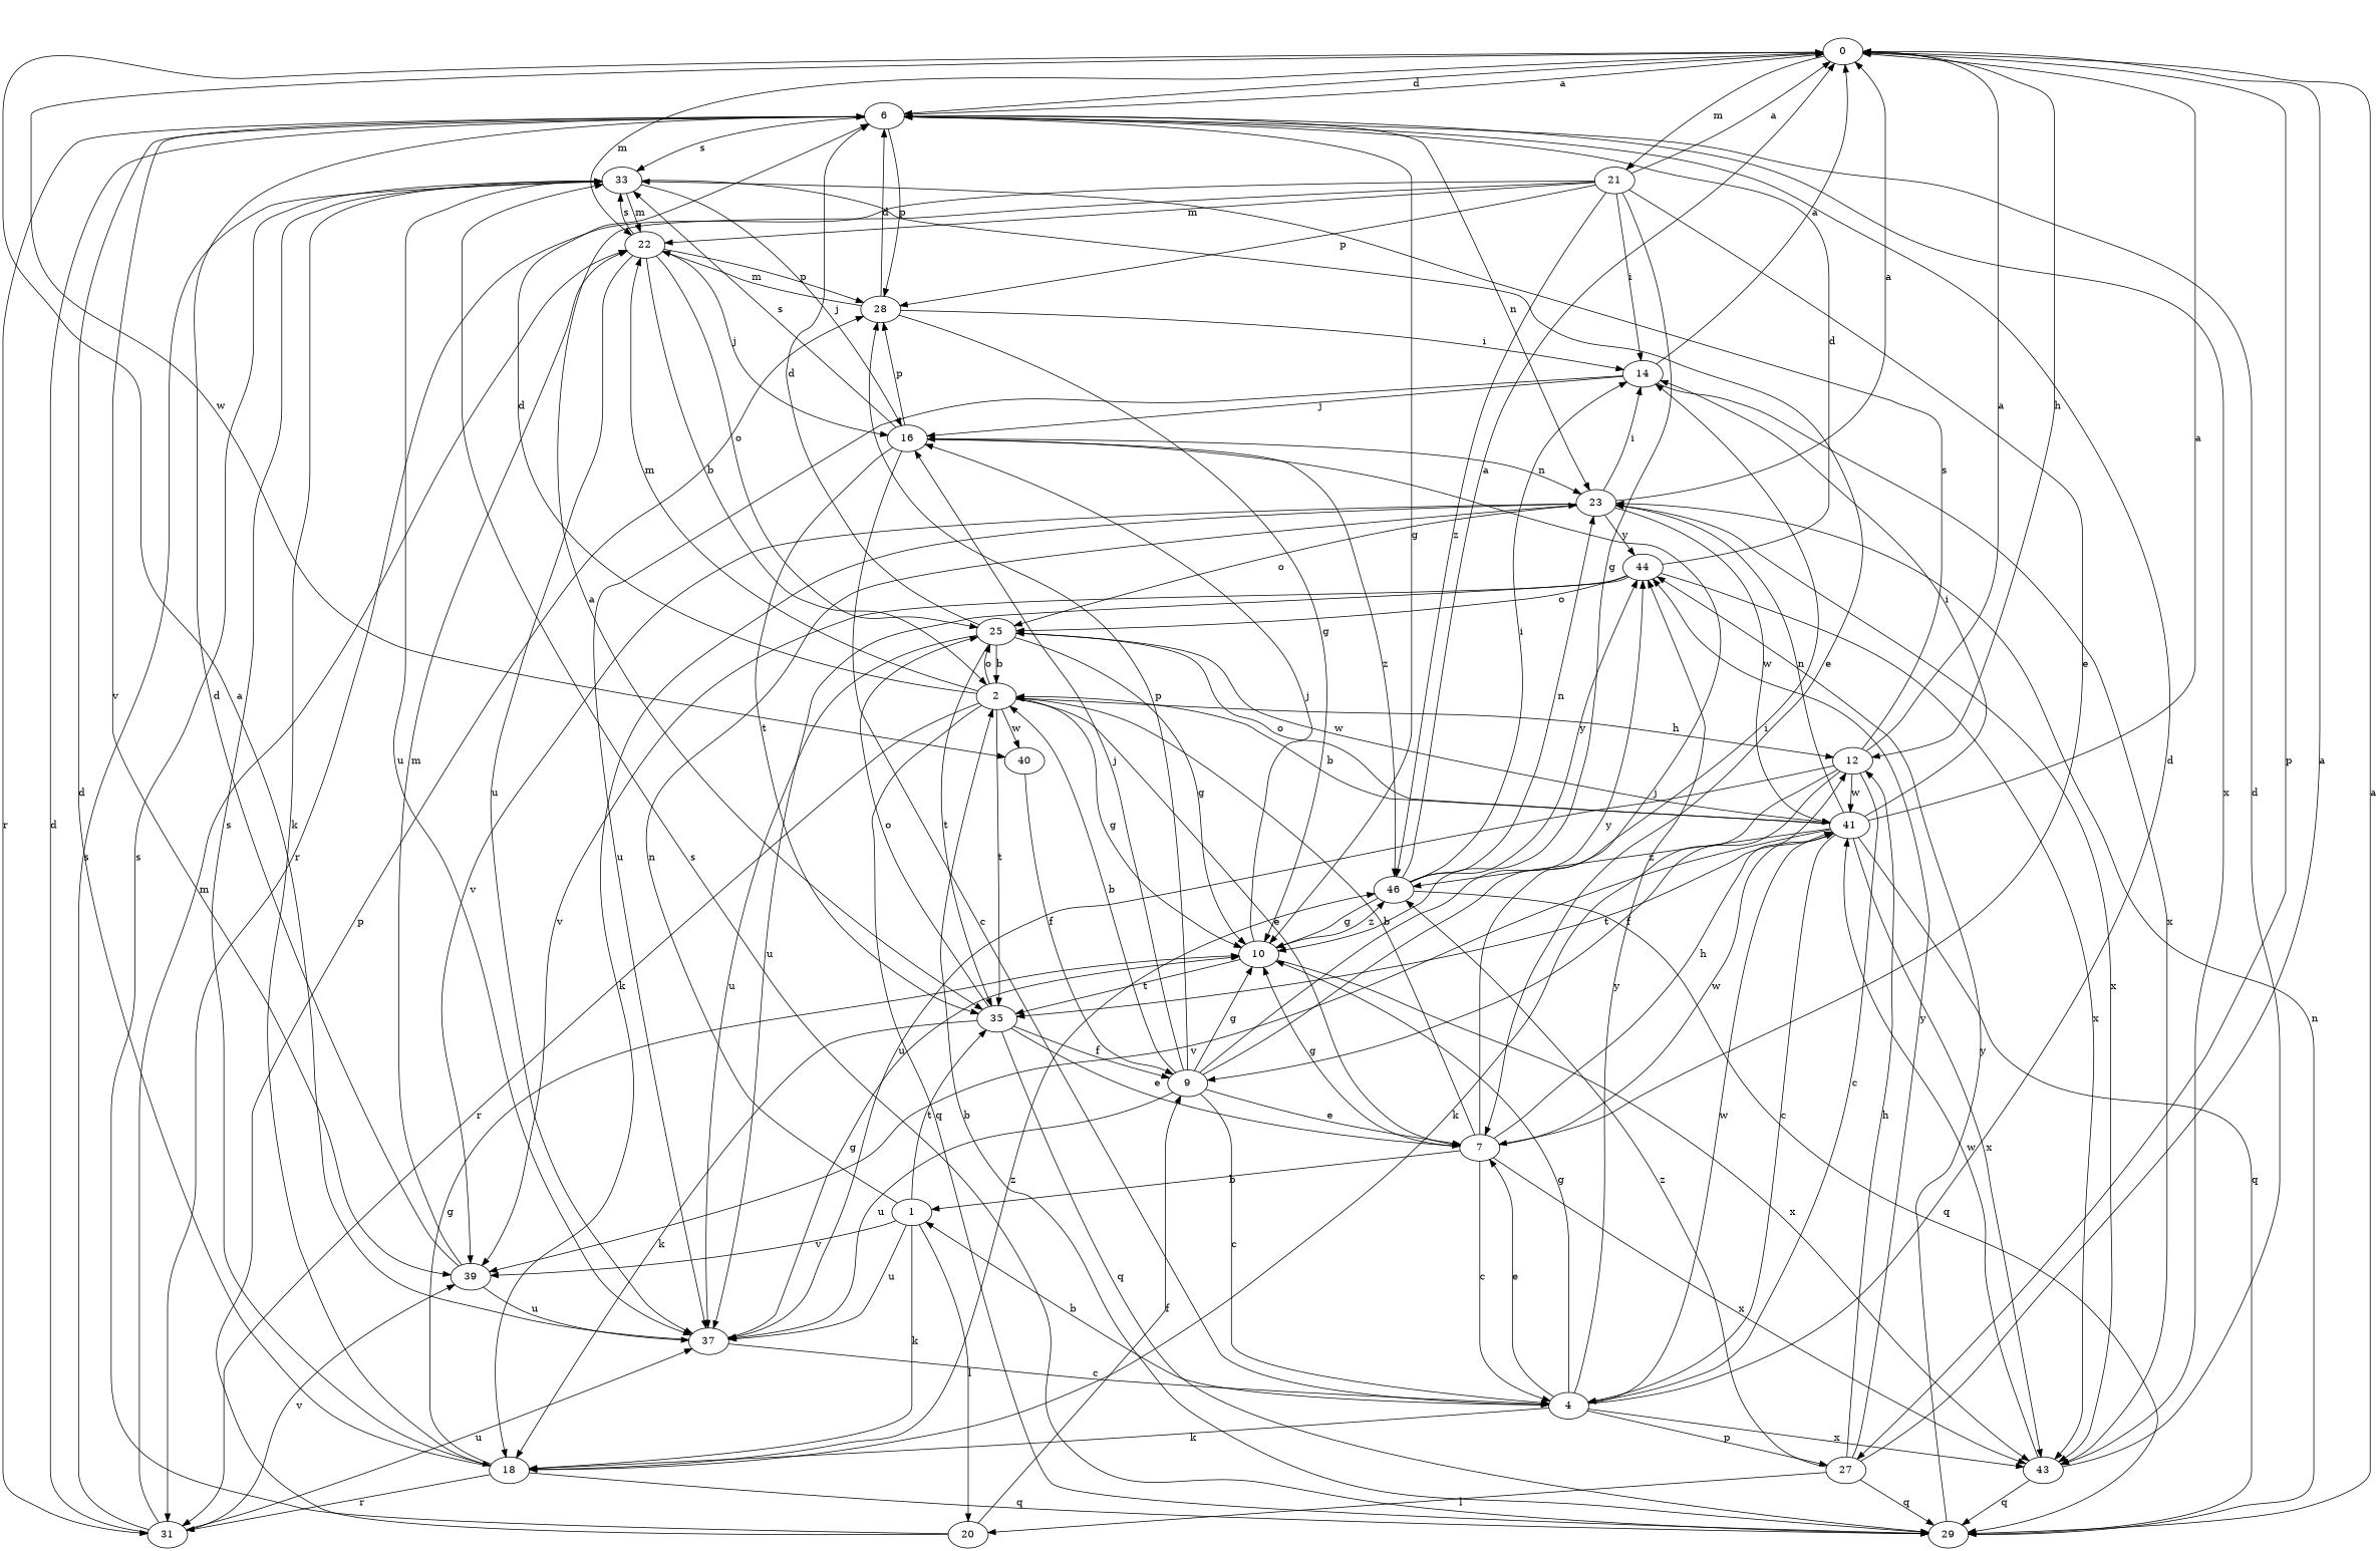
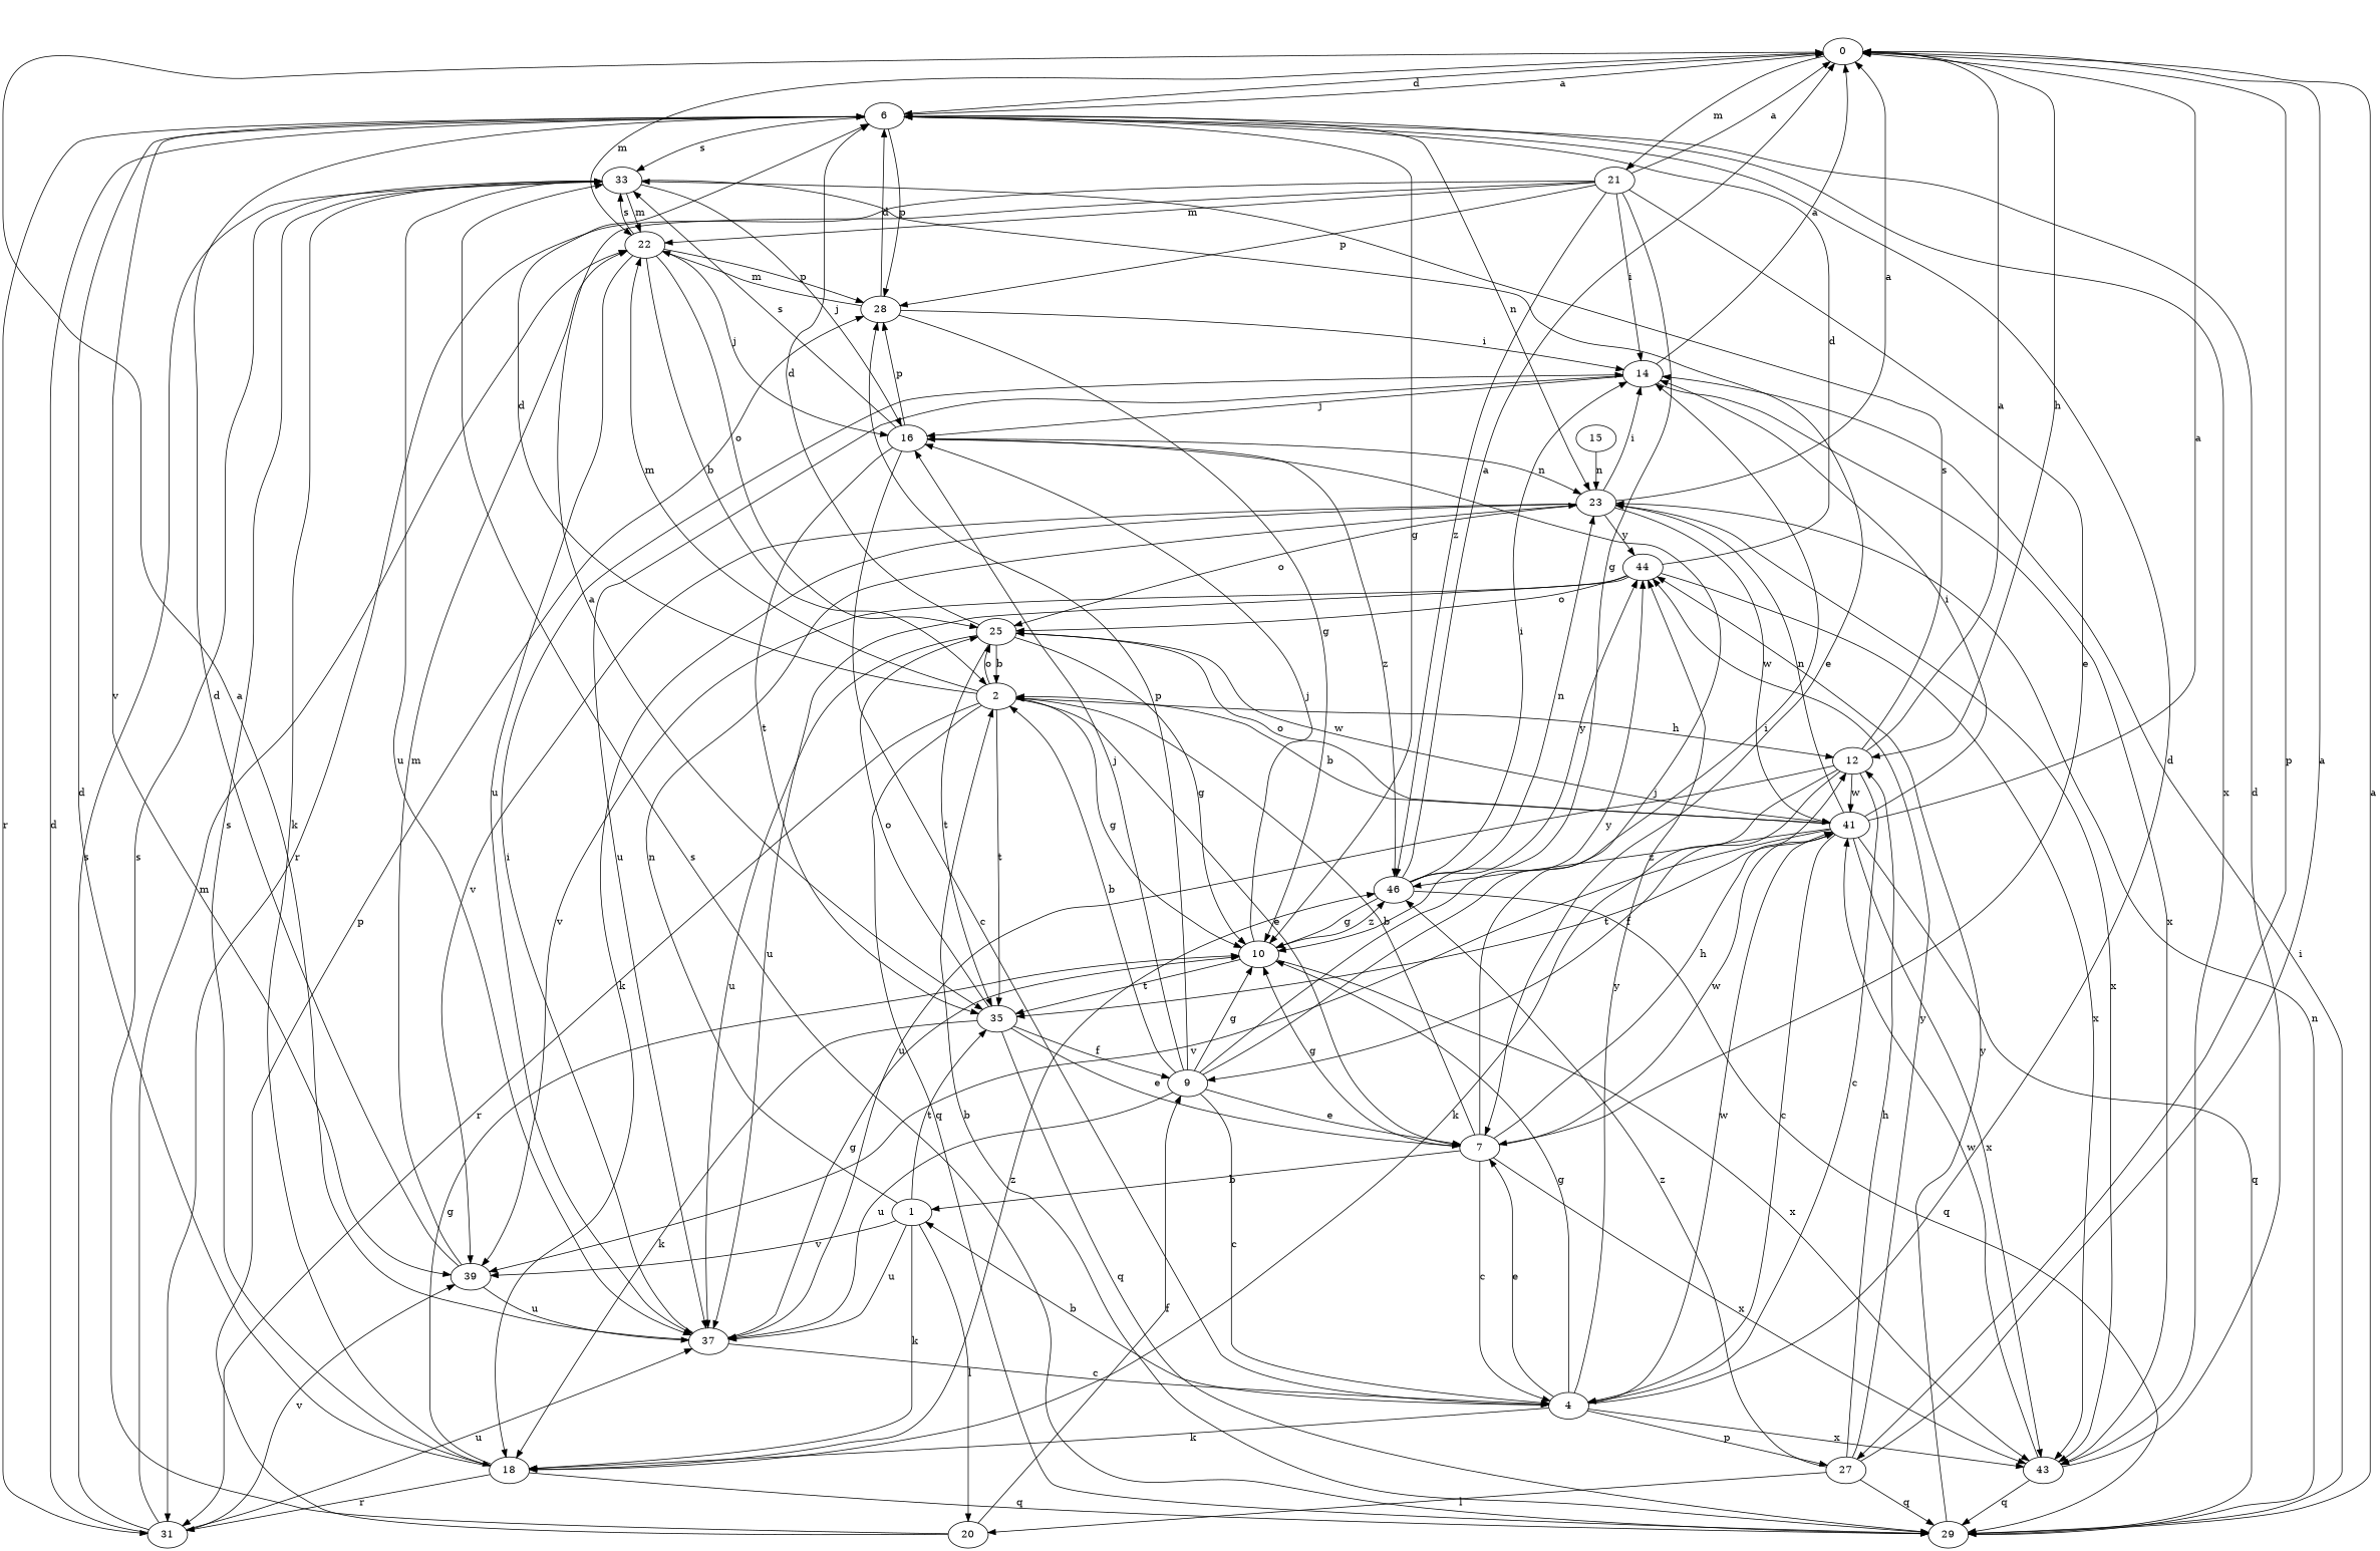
  strict digraph {
    0
    6
    12
    21
    22
    27
-   40
    23
    39
    10
    31
    43
    28
    33
    9
    18
    37
    4
    41
+   15
    35
    7
    14
    46
    2
    25
    16
    20
    29
    44
    1
    0 -> 6 [label=d]
    0 -> 12 [label=h]
    0 -> 21 [label=m]
    0 -> 22 [label=m]
    0 -> 27 [label=p]
-   0 -> 40 [label=w]
    6 -> 0 [label=a]
    6 -> 23 [label=n]
    6 -> 39 [label=v]
    6 -> 10 [label=g]
    6 -> 31 [label=r]
    6 -> 43 [label=x]
    6 -> 28 [label=p]
    6 -> 33 [label=s]
    12 -> 0 [label=a]
    12 -> 33 [label=s]
    12 -> 9 [label=f]
    12 -> 18 [label=k]
    12 -> 37 [label=u]
    12 -> 4 [label=c]
    12 -> 41 [label=w]
    21 -> 0 [label=a]
    21 -> 22 [label=m]
    21 -> 10 [label=g]
    21 -> 31 [label=r]
    21 -> 28 [label=p]
    21 -> 35 [label=a]
    21 -> 7 [label=e]
    21 -> 14 [label=i]
    21 -> 46 [label=z]
    22 -> 28 [label=p]
    22 -> 33 [label=s]
    22 -> 37 [label=u]
    22 -> 2 [label=b]
    22 -> 25 [label=o]
    22 -> 16 [label=j]
    27 -> 0 [label=a]
    27 -> 12 [label=h]
    27 -> 46 [label=z]
    27 -> 20 [label=l]
    27 -> 29 [label=q]
    27 -> 44 [label=y]
-   40 -> 9 [label=f]
    23 -> 0 [label=a]
    23 -> 39 [label=v]
    23 -> 43 [label=x]
    23 -> 18 [label=k]
    23 -> 41 [label=w]
    23 -> 14 [label=i]
    23 -> 25 [label=o]
    23 -> 44 [label=y]
    39 -> 6 [label=d]
    39 -> 22 [label=m]
    39 -> 37 [label=u]
    10 -> 43 [label=x]
    10 -> 35 [label=t]
    10 -> 46 [label=z]
    10 -> 16 [label=j]
    31 -> 6 [label=d]
    31 -> 22 [label=m]
    31 -> 39 [label=v]
    31 -> 33 [label=s]
    31 -> 37 [label=u]
    43 -> 6 [label=d]
    43 -> 41 [label=w]
    43 -> 29 [label=q]
    28 -> 6 [label=d]
    28 -> 22 [label=m]
    28 -> 10 [label=g]
    28 -> 14 [label=i]
    33 -> 22 [label=m]
    33 -> 18 [label=k]
    33 -> 37 [label=u]
    33 -> 7 [label=e]
    33 -> 16 [label=j]
    9 -> 10 [label=g]
    9 -> 28 [label=p]
    9 -> 37 [label=u]
    9 -> 4 [label=c]
    9 -> 7 [label=e]
    9 -> 14 [label=i]
    9 -> 2 [label=b]
    9 -> 16 [label=j]
    9 -> 44 [label=y]
    18 -> 6 [label=d]
    18 -> 10 [label=g]
    18 -> 31 [label=r]
    18 -> 33 [label=s]
    18 -> 46 [label=z]
    18 -> 29 [label=q]
    37 -> 0 [label=a]
    37 -> 10 [label=g]
    37 -> 4 [label=c]
+   37 -> 14 [label=i]
    4 -> 6 [label=d]
    4 -> 27 [label=p]
    4 -> 10 [label=g]
    4 -> 43 [label=x]
    4 -> 18 [label=k]
    4 -> 41 [label=w]
    4 -> 7 [label=e]
    4 -> 44 [label=y]
    4 -> 1 [label=b]
    41 -> 0 [label=a]
    41 -> 23 [label=n]
    41 -> 39 [label=v]
    41 -> 43 [label=x]
    41 -> 4 [label=c]
    41 -> 35 [label=t]
    41 -> 14 [label=i]
    41 -> 46 [label=z]
    41 -> 2 [label=b]
    41 -> 25 [label=o]
    41 -> 29 [label=q]
+   15 -> 23 [label=n]
    35 -> 9 [label=f]
    35 -> 18 [label=k]
    35 -> 7 [label=e]
    35 -> 25 [label=o]
    35 -> 29 [label=q]
    7 -> 12 [label=h]
    7 -> 10 [label=g]
    7 -> 43 [label=x]
    7 -> 4 [label=c]
    7 -> 41 [label=w]
    7 -> 2 [label=b]
    7 -> 16 [label=j]
    7 -> 1 [label=b]
    14 -> 0 [label=a]
    14 -> 43 [label=x]
    14 -> 37 [label=u]
    14 -> 16 [label=j]
    46 -> 0 [label=a]
    46 -> 23 [label=n]
    46 -> 10 [label=g]
    46 -> 14 [label=i]
    46 -> 29 [label=q]
    46 -> 44 [label=y]
    2 -> 6 [label=d]
    2 -> 12 [label=h]
    2 -> 22 [label=m]
-   2 -> 40 [label=w]
    2 -> 10 [label=g]
    2 -> 31 [label=r]
    2 -> 35 [label=t]
    2 -> 7 [label=e]
    2 -> 25 [label=o]
    2 -> 29 [label=q]
    25 -> 6 [label=d]
    25 -> 10 [label=g]
    25 -> 37 [label=u]
    25 -> 41 [label=w]
    25 -> 35 [label=t]
    25 -> 2 [label=b]
    16 -> 23 [label=n]
    16 -> 28 [label=p]
    16 -> 33 [label=s]
    16 -> 4 [label=c]
    16 -> 35 [label=t]
    16 -> 46 [label=z]
    20 -> 28 [label=p]
    20 -> 33 [label=s]
    20 -> 9 [label=f]
    29 -> 0 [label=a]
    29 -> 23 [label=n]
    29 -> 33 [label=s]
+   29 -> 14 [label=i]
    29 -> 2 [label=b]
    29 -> 44 [label=y]
    44 -> 6 [label=d]
    44 -> 39 [label=v]
    44 -> 43 [label=x]
    44 -> 37 [label=u]
    44 -> 25 [label=o]
    1 -> 23 [label=n]
    1 -> 39 [label=v]
    1 -> 18 [label=k]
    1 -> 37 [label=u]
    1 -> 35 [label=t]
    1 -> 20 [label=l]
  }
